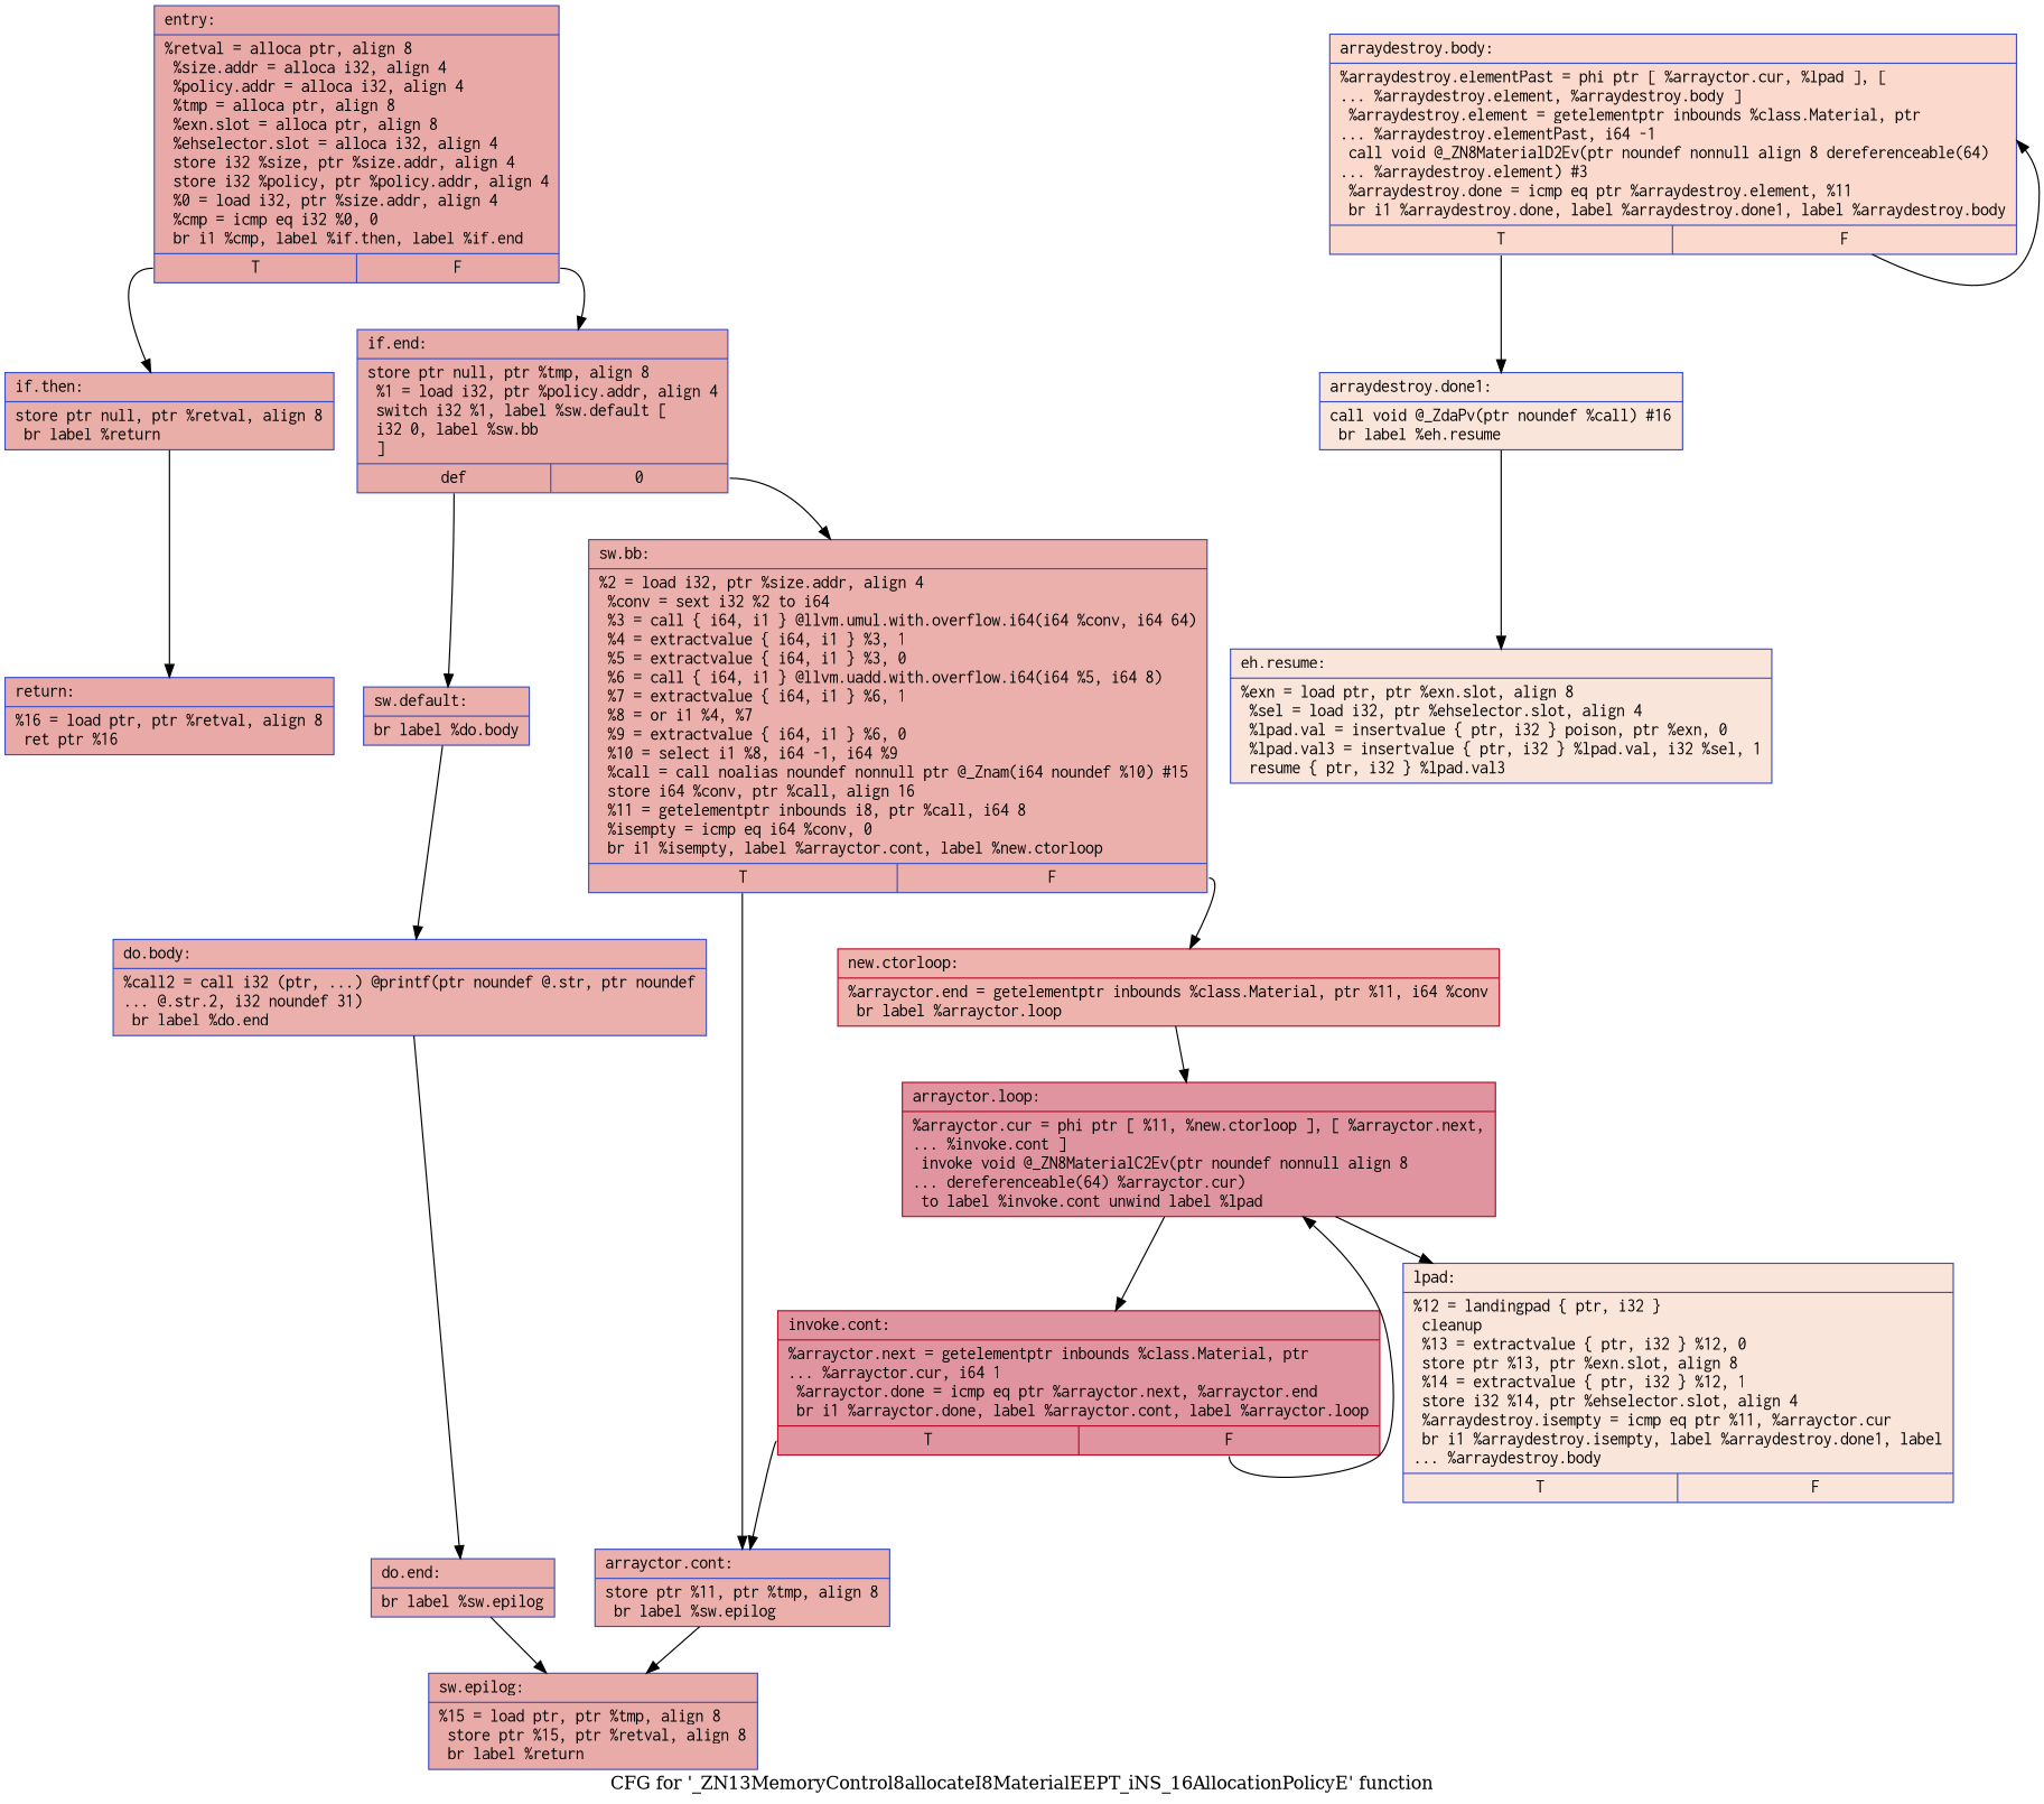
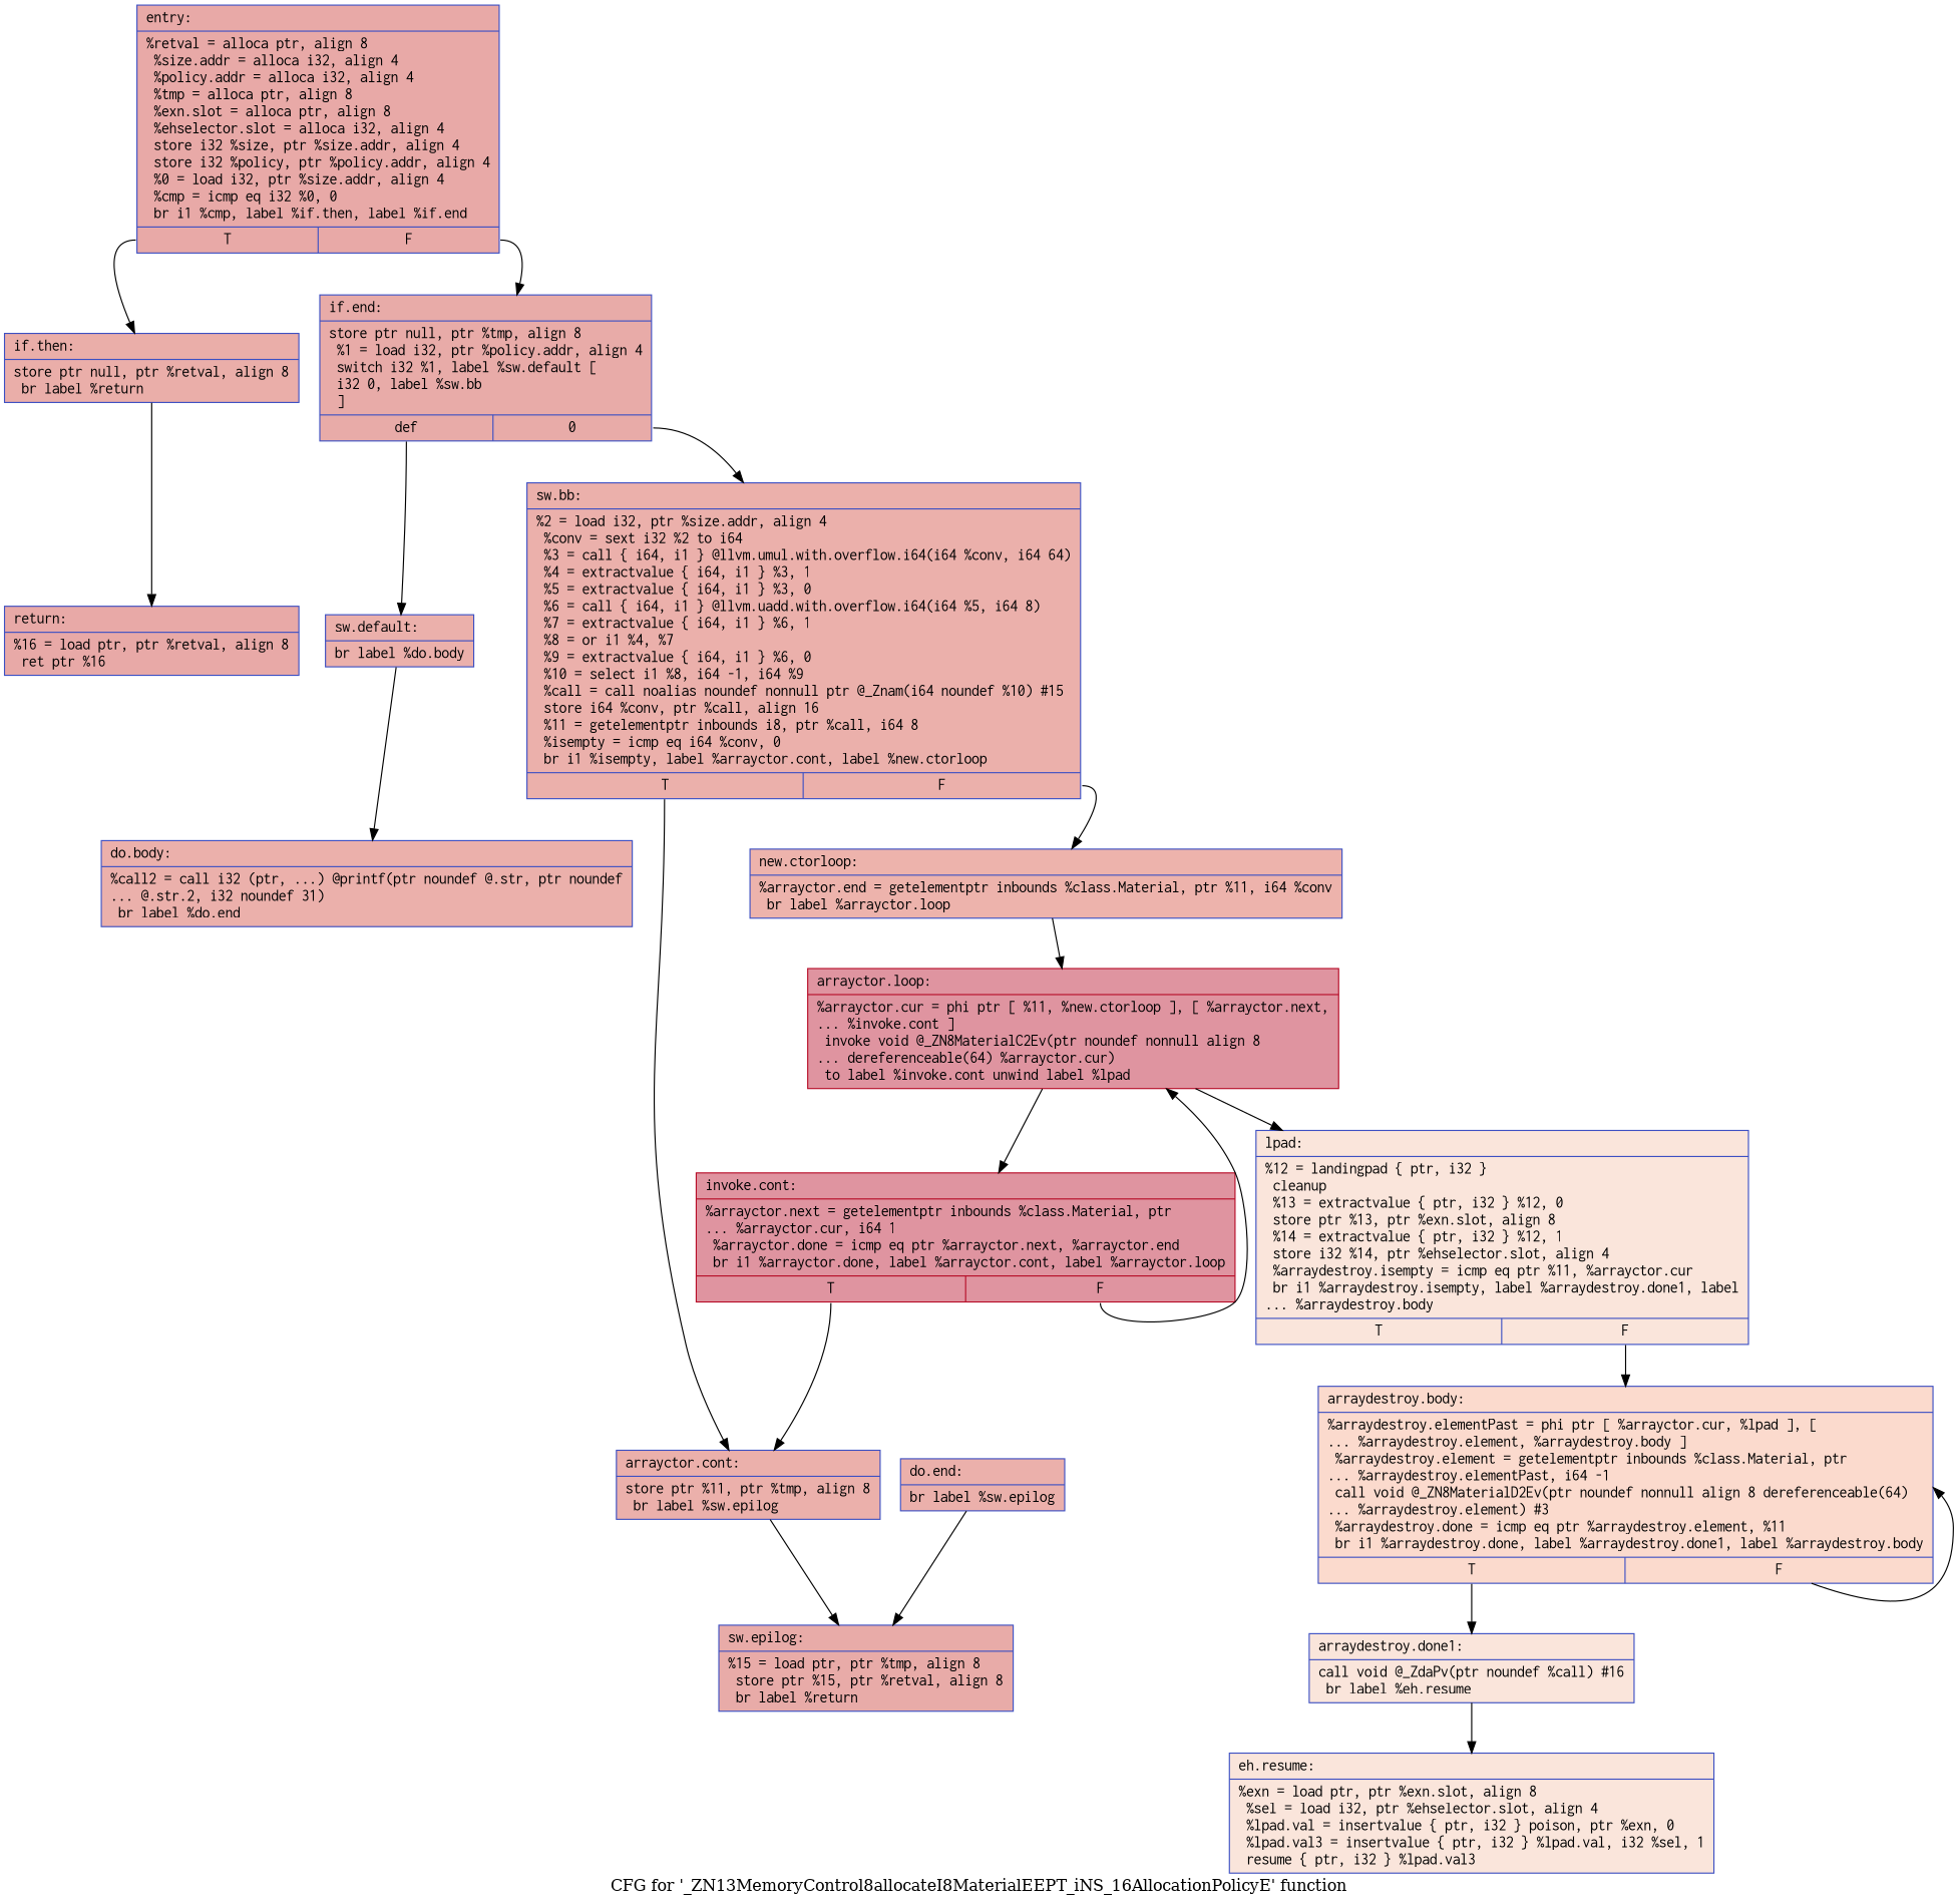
  digraph {
    label="CFG for '_ZN13MemoryControl8allocateI8MaterialEEPT_iNS_16AllocationPolicyE' function"
    node [color="#3d50c3ff" fillcolor="#d24b4070" fontname=Courier shape=record style=filled]
    n1 [fillcolor="#ca3b3770" label="{entry:\l|  %retval = alloca ptr, align 8\l  %size.addr = alloca i32, align 4\l  %policy.addr = alloca i32, align 4\l  %tmp = alloca ptr, align 8\l  %exn.slot = alloca ptr, align 8\l  %ehselector.slot = alloca i32, align 4\l  store i32 %size, ptr %size.addr, align 4\l  store i32 %policy, ptr %policy.addr, align 4\l  %0 = load i32, ptr %size.addr, align 4\l  %cmp = icmp eq i32 %0, 0\l  br i1 %cmp, label %if.then, label %if.end\l|{<s0>T|<s1>F}}"]
    n2 [fillcolor="#d0473d70" label="{if.then:\l|  store ptr null, ptr %retval, align 8\l  br label %return\l}"]
    n3 [fillcolor="#cc403a70" label="{if.end:\l|  store ptr null, ptr %tmp, align 8\l  %1 = load i32, ptr %policy.addr, align 4\l  switch i32 %1, label %sw.default [\l    i32 0, label %sw.bb\l  ]\l|{<s0>def|<s1>0}}"]
    n4 [fillcolor="#ca3b3770" label="{return:\l|  %16 = load ptr, ptr %retval, align 8\l  ret ptr %16\l}"]
    n5 [label="{sw.default:\l|  br label %do.body\l}"]
    n6 [label="{sw.bb:\l|  %2 = load i32, ptr %size.addr, align 4\l  %conv = sext i32 %2 to i64\l  %3 = call \{ i64, i1 \} @llvm.umul.with.overflow.i64(i64 %conv, i64 64)\l  %4 = extractvalue \{ i64, i1 \} %3, 1\l  %5 = extractvalue \{ i64, i1 \} %3, 0\l  %6 = call \{ i64, i1 \} @llvm.uadd.with.overflow.i64(i64 %5, i64 8)\l  %7 = extractvalue \{ i64, i1 \} %6, 1\l  %8 = or i1 %4, %7\l  %9 = extractvalue \{ i64, i1 \} %6, 0\l  %10 = select i1 %8, i64 -1, i64 %9\l  %call = call noalias noundef nonnull ptr @_Znam(i64 noundef %10) #15\l  store i64 %conv, ptr %call, align 16\l  %11 = getelementptr inbounds i8, ptr %call, i64 8\l  %isempty = icmp eq i64 %conv, 0\l  br i1 %isempty, label %arrayctor.cont, label %new.ctorloop\l|{<s0>T|<s1>F}}"]
    n7 [label="{do.body:\l|  %call2 = call i32 (ptr, ...) @printf(ptr noundef @.str, ptr noundef\l... @.str.2, i32 noundef 31)\l  br label %do.end\l}"]
    n8 [label="{arrayctor.cont:\l|  store ptr %11, ptr %tmp, align 8\l  br label %sw.epilog\l}"]
-   n9 [color="#b70d28ff" fillcolor="#d6524470" label="{new.ctorloop:\l|  %arrayctor.end = getelementptr inbounds %class.Material, ptr %11, i64 %conv\l  br label %arrayctor.loop\l}"]
+   n9 [fillcolor="#d6524470" label="{new.ctorloop:\l|  %arrayctor.end = getelementptr inbounds %class.Material, ptr %11, i64 %conv\l  br label %arrayctor.loop\l}"]
    n10 [label="{do.end:\l|  br label %sw.epilog\l}"]
    n11 [fillcolor="#cc403a70" label="{sw.epilog:\l|  %15 = load ptr, ptr %tmp, align 8\l  store ptr %15, ptr %retval, align 8\l  br label %return\l}"]
    n12 [color="#b70d28ff" fillcolor="#b70d2870" label="{arrayctor.loop:\l|  %arrayctor.cur = phi ptr [ %11, %new.ctorloop ], [ %arrayctor.next,\l... %invoke.cont ]\l  invoke void @_ZN8MaterialC2Ev(ptr noundef nonnull align 8\l... dereferenceable(64) %arrayctor.cur)\l          to label %invoke.cont unwind label %lpad\l}"]
    n13 [color="#b70d28ff" fillcolor="#b70d2870" label="{invoke.cont:\l|  %arrayctor.next = getelementptr inbounds %class.Material, ptr\l... %arrayctor.cur, i64 1\l  %arrayctor.done = icmp eq ptr %arrayctor.next, %arrayctor.end\l  br i1 %arrayctor.done, label %arrayctor.cont, label %arrayctor.loop\l|{<s0>T|<s1>F}}"]
    n14 [fillcolor="#f4c5ad70" label="{lpad:\l|  %12 = landingpad \{ ptr, i32 \}\l          cleanup\l  %13 = extractvalue \{ ptr, i32 \} %12, 0\l  store ptr %13, ptr %exn.slot, align 8\l  %14 = extractvalue \{ ptr, i32 \} %12, 1\l  store i32 %14, ptr %ehselector.slot, align 4\l  %arraydestroy.isempty = icmp eq ptr %11, %arrayctor.cur\l  br i1 %arraydestroy.isempty, label %arraydestroy.done1, label\l... %arraydestroy.body\l|{<s0>T|<s1>F}}"]
    n15 [fillcolor="#f7ac8e70" label="{arraydestroy.body:\l|  %arraydestroy.elementPast = phi ptr [ %arrayctor.cur, %lpad ], [\l... %arraydestroy.element, %arraydestroy.body ]\l  %arraydestroy.element = getelementptr inbounds %class.Material, ptr\l... %arraydestroy.elementPast, i64 -1\l  call void @_ZN8MaterialD2Ev(ptr noundef nonnull align 8 dereferenceable(64)\l... %arraydestroy.element) #3\l  %arraydestroy.done = icmp eq ptr %arraydestroy.element, %11\l  br i1 %arraydestroy.done, label %arraydestroy.done1, label %arraydestroy.body\l|{<s0>T|<s1>F}}"]
    n16 [fillcolor="#f4c5ad70" label="{arraydestroy.done1:\l|  call void @_ZdaPv(ptr noundef %call) #16\l  br label %eh.resume\l}"]
    n17 [fillcolor="#f4c5ad70" label="{eh.resume:\l|  %exn = load ptr, ptr %exn.slot, align 8\l  %sel = load i32, ptr %ehselector.slot, align 4\l  %lpad.val = insertvalue \{ ptr, i32 \} poison, ptr %exn, 0\l  %lpad.val3 = insertvalue \{ ptr, i32 \} %lpad.val, i32 %sel, 1\l  resume \{ ptr, i32 \} %lpad.val3\l}"]
    n1 -> n2 [tailport=s0]
    n1 -> n3 [tailport=s1]
    n2 -> n4
    n3 -> n5 [tailport=s0]
    n3 -> n6 [tailport=s1]
    n5 -> n7
    n6 -> n8 [tailport=s0]
    n6 -> n9 [tailport=s1]
-   n7 -> n10
    n8 -> n11
    n9 -> n12
    n10 -> n11
    n12 -> n13
    n12 -> n14
    n13 -> n8 [tailport=s0]
    n13 -> n12 [tailport=s1]
+   n14 -> n15 [tailport=s1]
    n15 -> n15 [tailport=s1]
    n15 -> n16 [tailport=s0]
    n16 -> n17
  }
